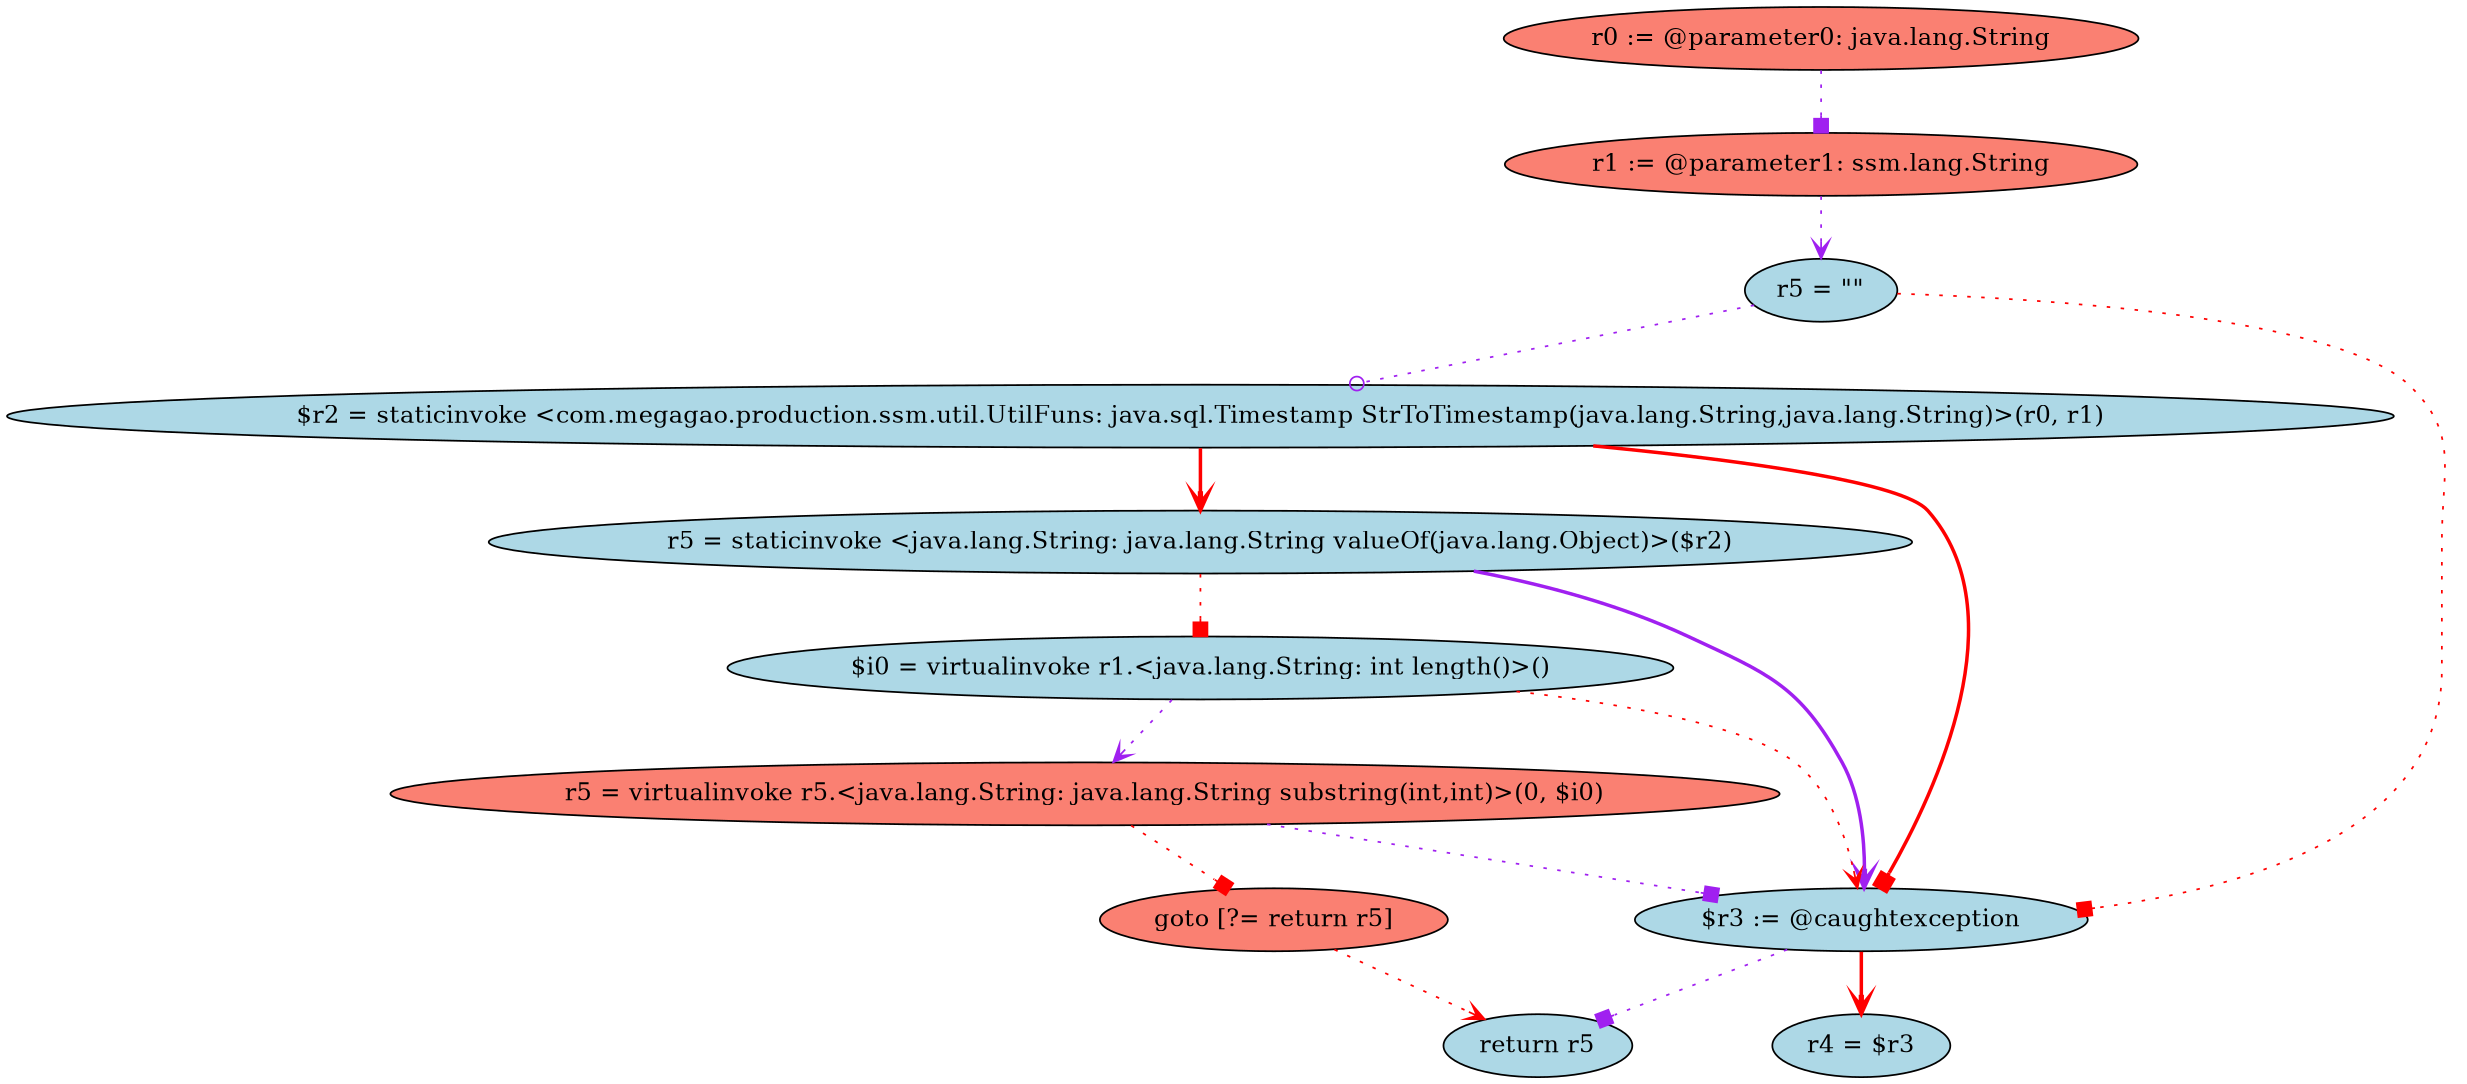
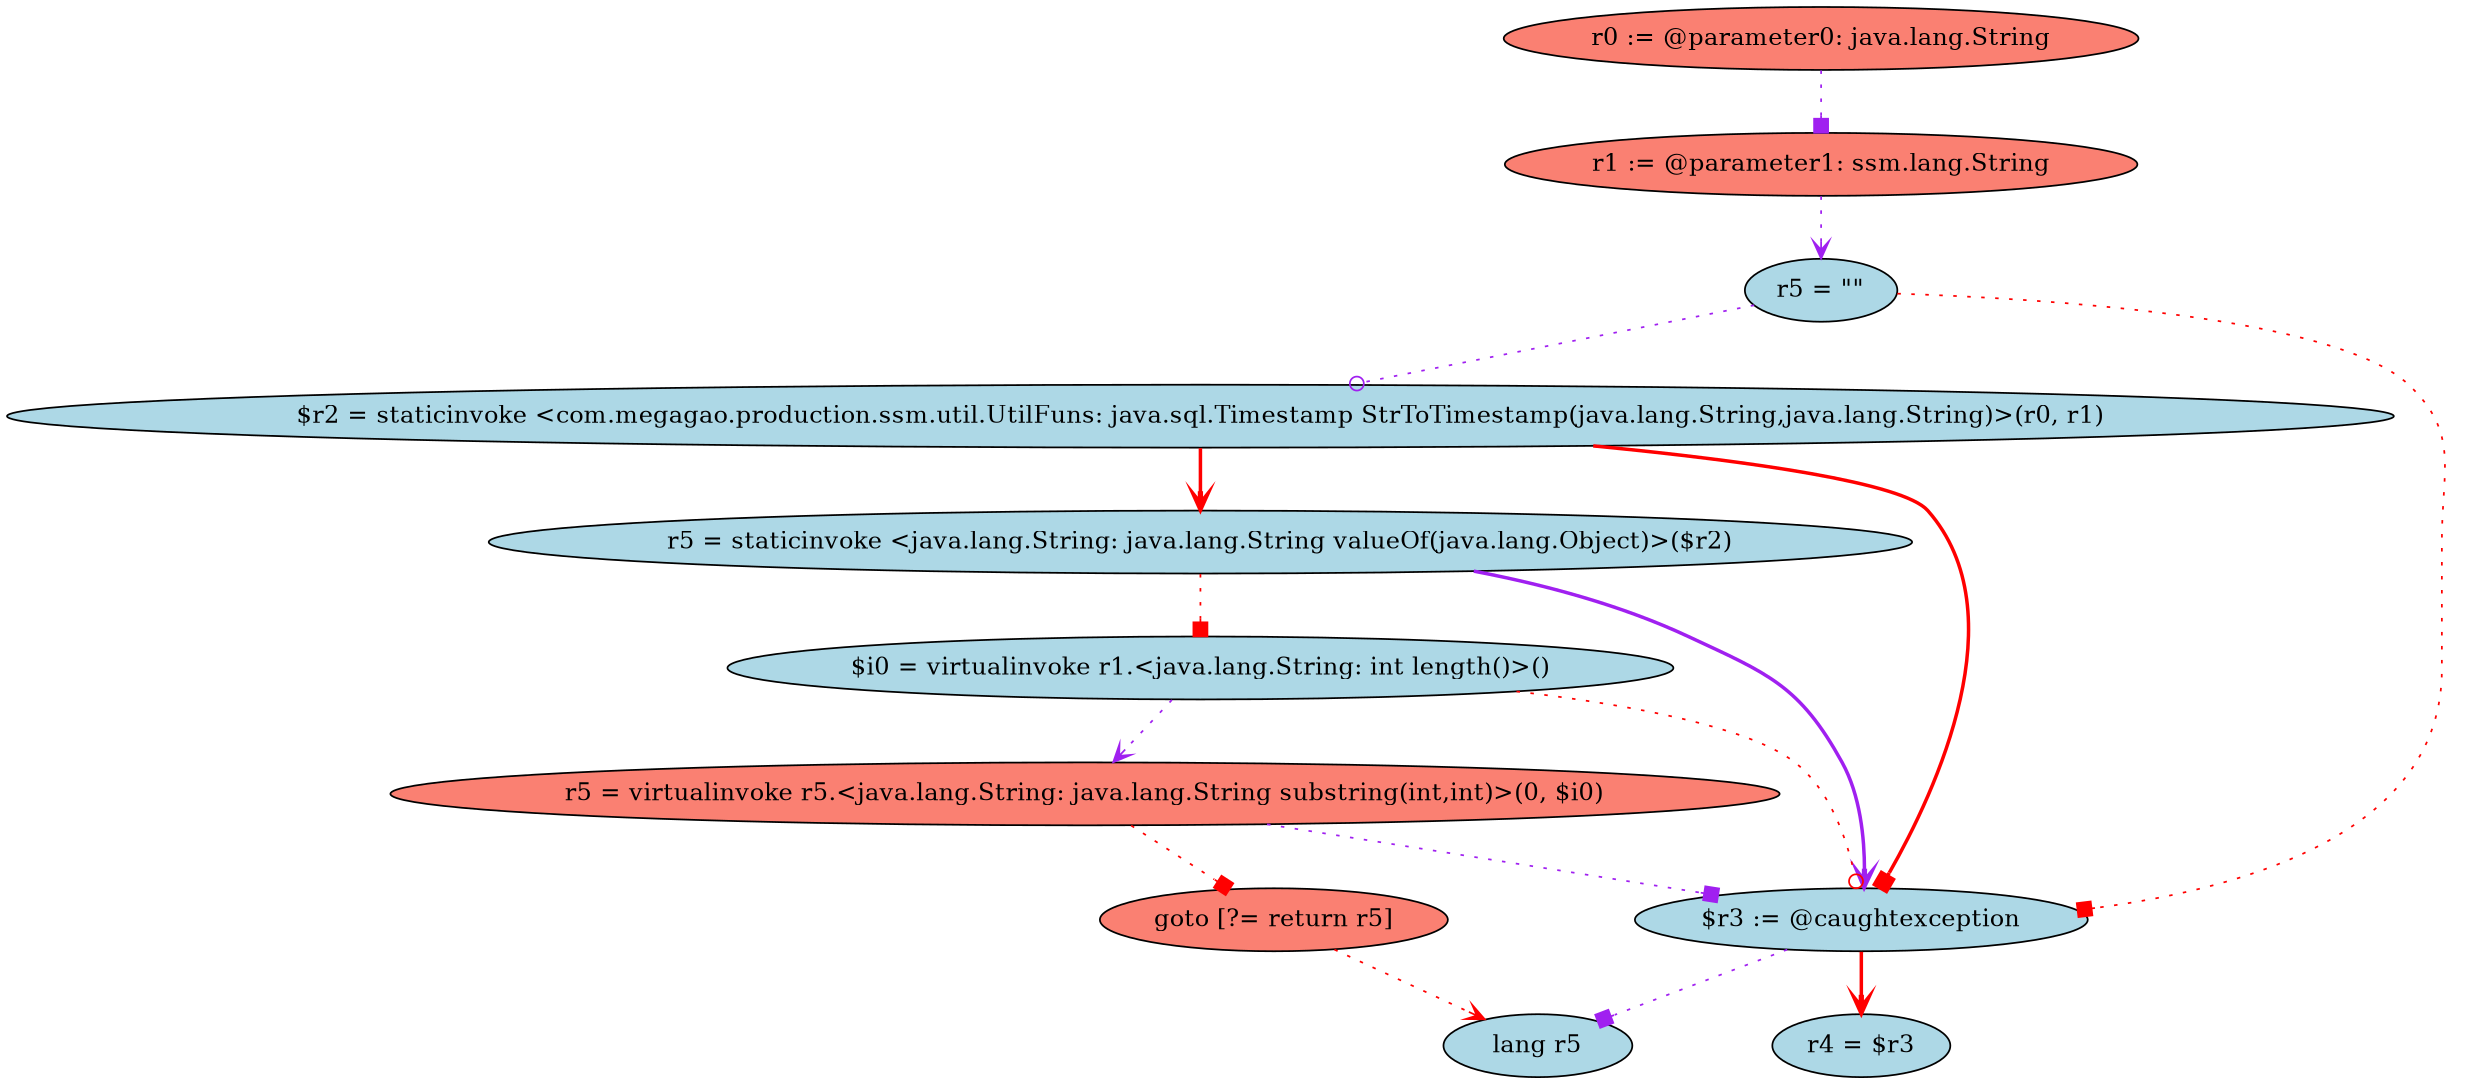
  digraph {
    node [fillcolor=lightblue style=filled]
    edge [arrowhead=box color=red style=dotted]
    "r0 := @parameter0: java.lang.String" [fillcolor=salmon]
    n2 [fillcolor=salmon label="r1 := @parameter1: ssm.lang.String"]
    "r5 = \"\""
    "$r2 = staticinvoke <com.megagao.production.ssm.util.UtilFuns: java.sql.Timestamp StrToTimestamp(java.lang.String,java.lang.String)>(r0, r1)"
    "$r3 := @caughtexception"
    "r5 = staticinvoke <java.lang.String: java.lang.String valueOf(java.lang.Object)>($r2)"
-   "return r5"
+   "return r5" [label="lang r5"]
    "r4 = $r3"
    "$i0 = virtualinvoke r1.<java.lang.String: int length()>()"
    "r5 = virtualinvoke r5.<java.lang.String: java.lang.String substring(int,int)>(0, $i0)" [fillcolor=salmon]
    "goto [?= return r5]" [fillcolor=salmon]
    "r0 := @parameter0: java.lang.String" -> n2 [color=purple]
    n2 -> "r5 = \"\"" [arrowhead=vee color=purple]
    "r5 = \"\"" -> "$r2 = staticinvoke <com.megagao.production.ssm.util.UtilFuns: java.sql.Timestamp StrToTimestamp(java.lang.String,java.lang.String)>(r0, r1)" [arrowhead=odot color=purple]
    "r5 = \"\"" -> "$r3 := @caughtexception"
    "$r2 = staticinvoke <com.megagao.production.ssm.util.UtilFuns: java.sql.Timestamp StrToTimestamp(java.lang.String,java.lang.String)>(r0, r1)" -> "$r3 := @caughtexception" [style=bold]
    "$r2 = staticinvoke <com.megagao.production.ssm.util.UtilFuns: java.sql.Timestamp StrToTimestamp(java.lang.String,java.lang.String)>(r0, r1)" -> "r5 = staticinvoke <java.lang.String: java.lang.String valueOf(java.lang.Object)>($r2)" [arrowhead=vee style=bold]
    "$r3 := @caughtexception" -> "return r5" [color=purple]
    "$r3 := @caughtexception" -> "r4 = $r3" [arrowhead=vee style=bold]
    "r5 = staticinvoke <java.lang.String: java.lang.String valueOf(java.lang.Object)>($r2)" -> "$r3 := @caughtexception" [arrowhead=vee color=purple style=bold]
    "r5 = staticinvoke <java.lang.String: java.lang.String valueOf(java.lang.Object)>($r2)" -> "$i0 = virtualinvoke r1.<java.lang.String: int length()>()"
-   "$i0 = virtualinvoke r1.<java.lang.String: int length()>()" -> "$r3 := @caughtexception" [arrowhead=vee]
+   "$i0 = virtualinvoke r1.<java.lang.String: int length()>()" -> "$r3 := @caughtexception" [arrowhead=odot]
    "$i0 = virtualinvoke r1.<java.lang.String: int length()>()" -> "r5 = virtualinvoke r5.<java.lang.String: java.lang.String substring(int,int)>(0, $i0)" [arrowhead=vee color=purple]
    "r5 = virtualinvoke r5.<java.lang.String: java.lang.String substring(int,int)>(0, $i0)" -> "$r3 := @caughtexception" [color=purple]
    "r5 = virtualinvoke r5.<java.lang.String: java.lang.String substring(int,int)>(0, $i0)" -> "goto [?= return r5]"
    "goto [?= return r5]" -> "return r5" [arrowhead=vee]
  }
